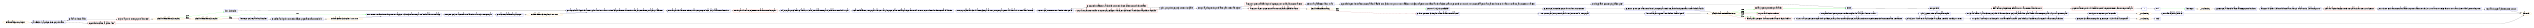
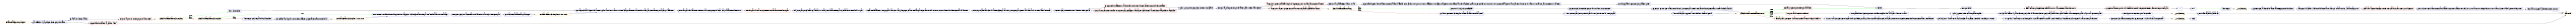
  digraph {
    rankdir=LR
    node [color=blue shape=box]
    "EleanorRank5Convo8 begins." [color=orange shape=""]
    n2 [label="J'ai réfléchi. Il y a quelque chose que je dois faire."]
    n3 [label="Je vais avoir besoin d'aide."]
    n4 [color=red label="Impossible de tchatter, là, pardon. [Fin.]"]
    n5 [color=red label="Toujours là pour toi. Qu'est-ce que tu as en tête?"]
    n6 [color=orange label="Check boolean EleanorChristopher2" shape=""]
    "Chat ends." [color=orange shape=""]
    n8 [label="Alors, Christopher."]
    n9 [color=orange label="Check boolean EleanorChristopher1" shape=""]
    n10 [label="Je m'accroche à lui depuis des années. Arthur aussi. Nous avons un rituel chaque année en sa mémoire. Mais pas cette année. Je n'ai pas pu l'affronter."]
    n11 [label="Pour résumer une histoire très longue et très tragique... Christopher a été tué par une bombe avant notre mariage."]
    n12 [label="Il est temps que je te parle de Christopher."]
    n13 [label="Je ne sais pas si les fantômes existent, mais c'est peut-être le cas, car je l'ai laissé en devenir un."]
    n14 [label="Peut-être que je te raconterai toute l'histoire un autre jour. Peut-être pas."]
    n15 [label="Le meilleur ami d'Arthur. Nous étions fiancés. Je pensais être amoureuse de lui."]
    n16 [color=red label="Ne sois pas si dure avec toi-même. Tu étais amoureuse de ce gars."]
    n17 [label="Je te raconte ça maintenant parce que..."]
    n18 [color=orange label="Boolean EleanorChristopher1 is now true." shape=""]
    n19 [label="Oh, je croyais que je l'étais. Je l'aimais, oui, mais je ne savais même pas si j'étais amoureuse de lui ou pas."]
    n20 [color=orange label="Boolean EleanorChristopher2 is now true." shape=""]
    n21 [label="Cela semble affreux, n'est-ce pas? Mais c'est vrai. À l'époque, cela ne semblait pas important. Puis il est mort, et c'est devenu le thème central de l'histoire."]
    n22 [label="Tout ce que j'admirais chez lui a été éclipsé par sa mort. Je ne peux pas penser à lui sans avoir un nœud dans l'estomac."]
    n23 [label="Ce n'est pas juste. POUR LUI. Il mérite mieux que ça."]
    n24 [color=red label="Je comprends. Totalement. J'ai choisi de me souvenir de mes parents comme ils le méritaient."]
    n25 [color=red label="Ce qu'il s'est passé est terrible. On ne peut pas y échapper. Mais ça peut pas devenir la seule chose à laquelle se raccrocher."]
    n26 [label="Alors, pourquoi est-ce que je me sens si coupable?"]
    n27 [label="Pourquoi ai-je l’impression que le laisser partir revient à le rejeter?"]
    n28 [color=red label="Parce que tu portes ce fardeau depuis si longtemps que tu ne sais pas comment t'arrêter."]
    n29 [color=red label="Parce que tu as peur que personne d’autre ne soit jamais capable de t’aimer."]
    n30 [label="Dieux. Tu as parfaitement raison, tu sais."]
    n31 [color=orange label="Check boolean EleanorDating" shape=""]
    n32 [label="Impossible de gérer des situations comme ça dans ma famille. Nous gardons tout pour nous. Nous affichons un visage courageux et nous sifflons dans les tranchées. Cela nous permet de nous en sortir, tout comme cela a permis à nos parents de s'en sortir. Mais nous ne savons pas comment nous arrêter."]
    n33 [label="C'est tout? Suis-je si superficielle?"]
    n34 [label="Je doute que même Christopher m’aimerait dans mon état actuel."]
    n35 [label="Que dois-je faire? Comment puis-je lâcher prise?"]
    n36 [label="Je pense que je ne mérite AUCUN de vous deux, en ce moment."]
    n37 [label="... non. Ce n'est pas juste. Je ne suis pas du tout juste envers lui, n'est-ce pas?"]
    n38 [label="Lettie?"]
    n39 [label="Je pense... Je veux que tu aies TOUT de moi. Je ne peux pas retenir une partie de moi-même dans un état de deuil sans fin."]
    n40 [label="Il ne voudrait pas s'opposer à mon bonheur. Il était si gentil."]
    n41 [color=orange label="Check boolean LettieDiasdeMuertos" shape=""]
    n42 [color=red label="En fait, je pense que Lettie pourrait aider."]
    n43 [color=red label="Tu pourrais lui écrire une lettre."]
    n44 [color=red label="Parle à Arthur, peut-être. Il traverse ce deuil avec toi depuis le début."]
    n45 [label="Une partie de moi pense que c'est une idée stupide. Il ne la lira pas. Il est mort. Mais..."]
    n46 [label="Oui, c'est vrai. C'est peut-être une partie du problème. Je sais qu'il est contrarié parce que je n'ai pas continué notre petite cérémonie de commémoration, cette année."]
    n47 [label="Pourquoi elle?"]
    n48 [label="... plus j'y pense, moins cela me paraît stupide."]
    n49 [label="Je dois juste... dire au revoir à Christopher à MA façon, cette fois. Une fois pour toutes."]
    n50 [color=red label="Elle a beaucoup d'expérience. Elle sait tout sur la commémoration des morts."]
    n51 [label="Oui, je vais le faire. Il y a des choses que je dois lui dire. Des choses que je n'ai jamais dites quand il était vivant. Peut-être qu'alors, il pourra reposer en paix."]
    n52 [label="Pour Arthur, il sera toujours un frère perdu, un soldat tombé au combat. C'est le deuil qu'il connaît et qu'il comprend. Mais ce n'est pas le mien."]
    n53 [color=red label="Je pense vraiment que si tu lui demandes conseil, respectueusement, elle ne te repoussera pas."]
    n54 [label="Merci pour ton écoute et pour les conseils."]
    n55 [label="Je ne peux plus faire comme Arthur. Je pense que... si je lui dis ça, il comprendra."]
    n56 [label="..."]
    n57 [color=orange label="+20 Chemistry" shape=""]
    n58 [color=orange label="+10 Chemistry" shape=""]
    n59 [label="Oui."]
    n60 [label="Je n'oublierai jamais, jamais ça."]
    n61 [label="Merci."]
    n62 [label="Il est temps."]
    n63 [color=orange label="+20 Chemistry" shape=""]
    n64 [label="Je pense que j’ai besoin de laisser aller BEAUCOUP de choses."]
    n65 [label="Laisse-moi lui parler. Si elle me dit de me barrer, tant pis. Mais au moins, j'aurai essayé, non?"]
    n66 [color=red label="Cela vaut la peine d'essayer. Lettie n'est pas aussi sans cœur qu'on le pense."]
    n67 [label="J'en suis sûre. En vivant comme ça, en faisant ce que nous faisons tous les jours, nous avons tous érigé des murs. Nous avons juste oublié d'y mettre des portes."]
    n68 [label="Merci d'avoir cogné ta jolie tête contre mon mur."]
    "EleanorRank5Convo8 begins." -> n2
    n2 -> n3
    n2 -> n4
    n3 -> n5
    n4 -> "Chat ends."
    n5 -> n6
    n6 -> n8 [color=green label=true]
    n6 -> n9 [color=brown label=false]
    n8 -> n10
    n9 -> n11 [color=green label=true]
    n9 -> n12 [color=brown label=false]
    n10 -> n13
    n11 -> n14
    n12 -> n15
    n13 -> n16
    n14 -> n17
    n15 -> n18
    n16 -> n19
    n17 -> n20
    n18 -> n11
    n19 -> n21
    n20 -> n10
    n21 -> n22
    n22 -> n23
    n23 -> n24
    n23 -> n25
    n24 -> n26
    n25 -> n26
    n26 -> n27
    n27 -> n28
    n27 -> n29
    n28 -> n30
    n29 -> n31
    n30 -> n32
-   n31 -> n33 [color=green label=true]
+   n31 -> n33 [color=green label=false]
    n31 -> n34 [color=brown label=false]
    n32 -> n35
    n33 -> n36
    n34 -> n37
    n35 -> n38
    n36 -> n39
    n37 -> n40
    n38 -> n47
    n39 -> n41
    n40 -> n41
    n41 -> n42 [color=green label=true]
    n41 -> n43 [color=green label=true]
    n41 -> n43 [color=brown label=false]
    n41 -> n44 [color=green label=true]
    n41 -> n44 [color=brown label=false]
    n42 -> n38 [color=green]
    n43 -> n45
    n44 -> n46
    n45 -> n48
    n46 -> n49
    n47 -> n50
    n48 -> n51
    n49 -> n52
    n50 -> n53
    n51 -> n54
    n52 -> n55
    n53 -> n56
    n54 -> n57
    n55 -> n58
    n56 -> n59
    n57 -> n60
    n58 -> n61
    n59 -> n62 [color=green]
    n60 -> "Chat ends."
    n62 -> n63
    n63 -> n64
    n64 -> n65
    n65 -> n66
    n66 -> n67
    n67 -> n68
    n68 -> "Chat ends."
  }
